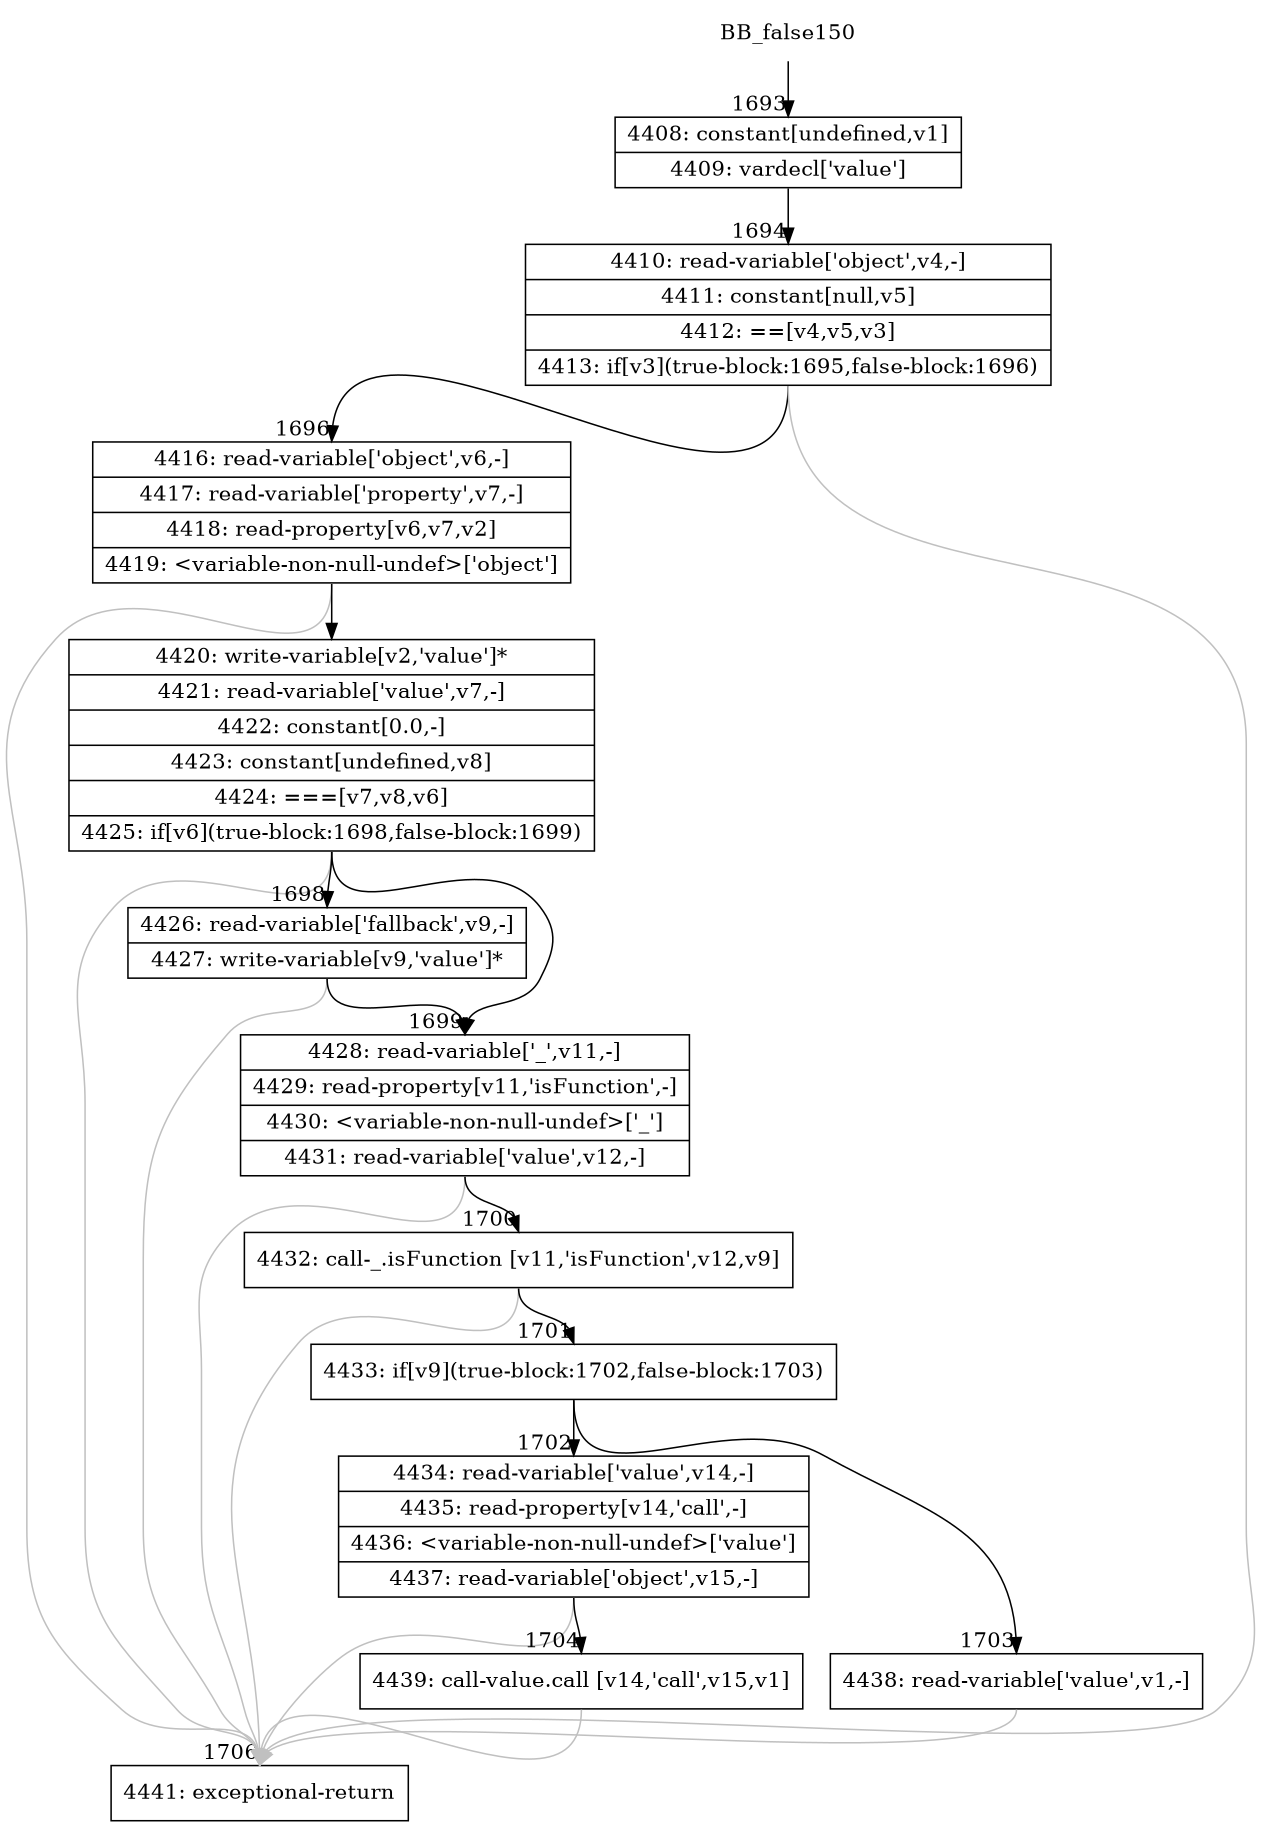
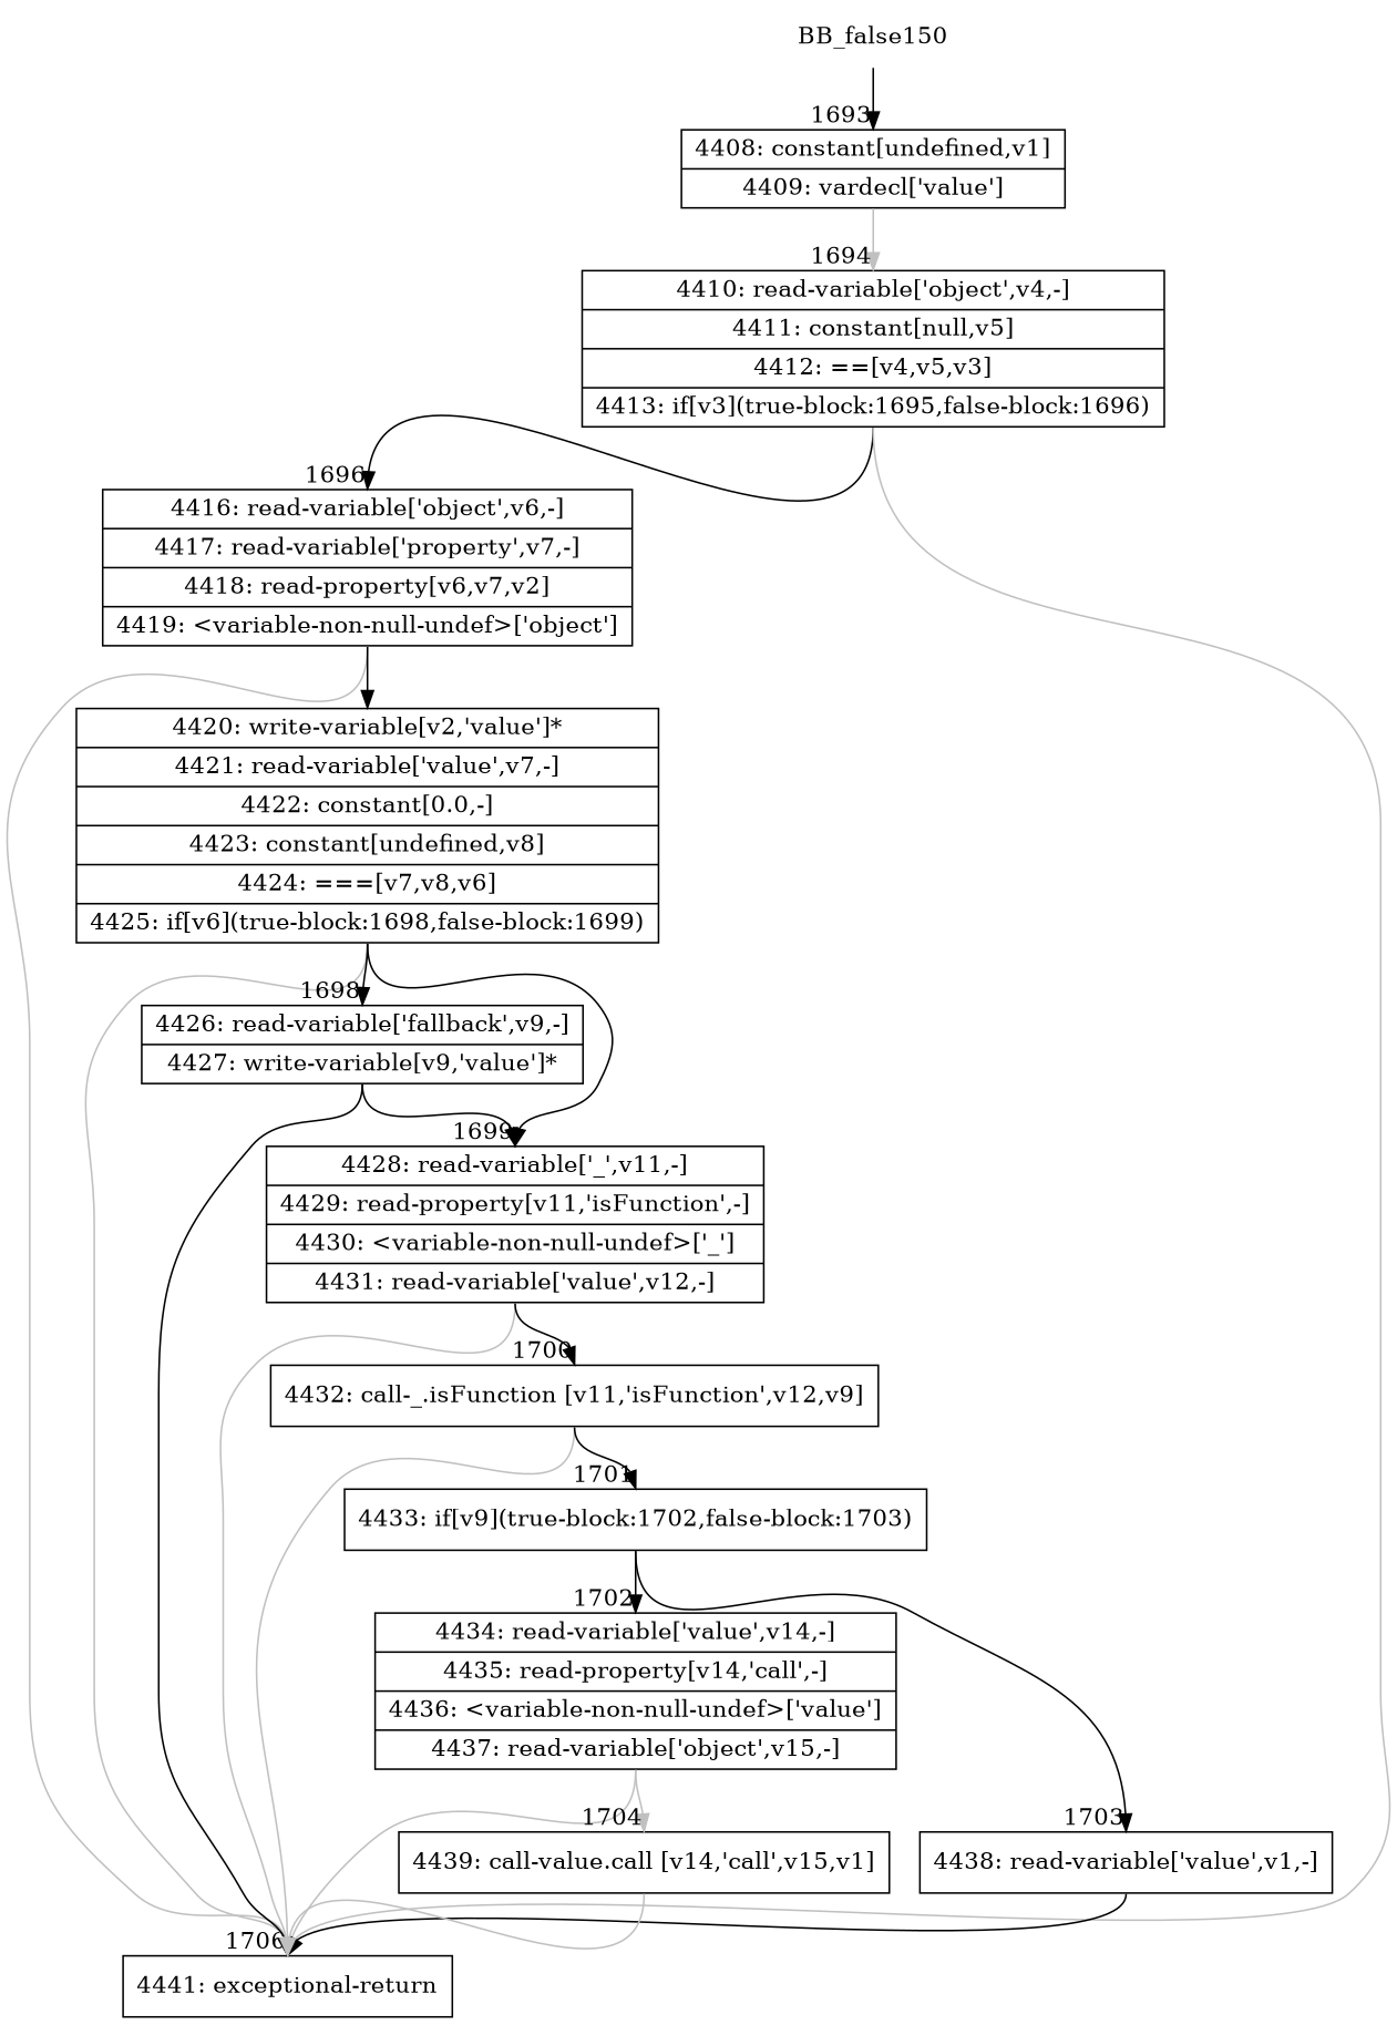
  digraph {
    rankdir=TD
    node [shape=record]
    edge [headport=n tailport=s]
    n1 [label=BB_false150 shape=none]
    n2 [label="{4408: constant[undefined,v1]|4409: vardecl['value']}"]
    n3 [label="{4410: read-variable['object',v4,-]|4411: constant[null,v5]|4412: ==[v4,v5,v3]|4413: if[v3](true-block:1695,false-block:1696)}"]
    n4 [label="{4416: read-variable['object',v6,-]|4417: read-variable['property',v7,-]|4418: read-property[v6,v7,v2]|4419: \<variable-non-null-undef\>['object']}"]
    n5 [label="{4441: exceptional-return}"]
    n6 [label="{4420: write-variable[v2,'value']*|4421: read-variable['value',v7,-]|4422: constant[0.0,-]|4423: constant[undefined,v8]|4424: ===[v7,v8,v6]|4425: if[v6](true-block:1698,false-block:1699)}"]
    n7 [label="{4426: read-variable['fallback',v9,-]|4427: write-variable[v9,'value']*}"]
    n8 [label="{4428: read-variable['_',v11,-]|4429: read-property[v11,'isFunction',-]|4430: \<variable-non-null-undef\>['_']|4431: read-variable['value',v12,-]}"]
    n9 [label="{4432: call-_.isFunction [v11,'isFunction',v12,v9]}"]
    n10 [label="{4433: if[v9](true-block:1702,false-block:1703)}"]
    n11 [label="{4434: read-variable['value',v14,-]|4435: read-property[v14,'call',-]|4436: \<variable-non-null-undef\>['value']|4437: read-variable['object',v15,-]}"]
    n12 [label="{4438: read-variable['value',v1,-]}"]
    n13 [label="{4439: call-value.call [v14,'call',v15,v1]}"]
    n1 -> n2 [headlabel="    1693"]
-   n2 -> n3 [headlabel="      1694"]
+   n2 -> n3 [headlabel="      1694" color=gray]
    n3 -> n4 [headlabel="      1696"]
    n3 -> n5 [color=gray headlabel="      1706"]
    n4 -> n5 [color=gray]
    n4 -> n6
    n6 -> n5 [color=gray]
    n6 -> n7 [headlabel="      1698"]
    n6 -> n8 [headlabel="      1699"]
-   n7 -> n5 [color=gray]
+   n7 -> n5 [color=black]
    n7 -> n8
    n8 -> n5 [color=gray]
    n8 -> n9 [headlabel="      1700"]
    n9 -> n5 [color=gray]
    n9 -> n10 [headlabel="      1701"]
    n10 -> n11 [headlabel="      1702"]
    n10 -> n12 [headlabel="      1703"]
    n11 -> n5 [color=gray]
-   n11 -> n13 [headlabel="      1704"]
-   n12 -> n5 [color=gray]
+   n11 -> n13 [headlabel="      1704" color=gray]
+   n12 -> n5 [color=black]
    n13 -> n5 [color=gray]
  }
